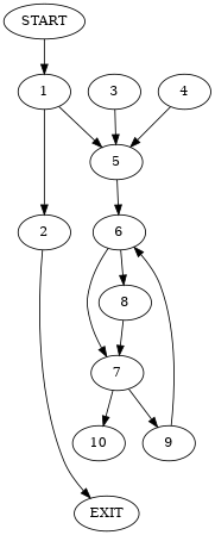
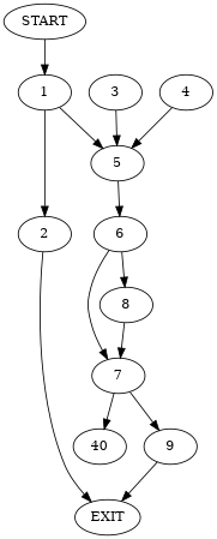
  digraph {
    n1 [label=START]
    1
    2
    5
    n5 [label=EXIT]
    3
    4
    6
    7
    8
    9
-   10
+   10 [label=40]
    n1 -> 1
    1 -> 2
    1 -> 5
    2 -> n5
    5 -> 6
    3 -> 5
    4 -> 5
    6 -> 7
    6 -> 8
    7 -> 9
    7 -> 10
    8 -> 7
-   9 -> 6
+   9 -> n5
  }
